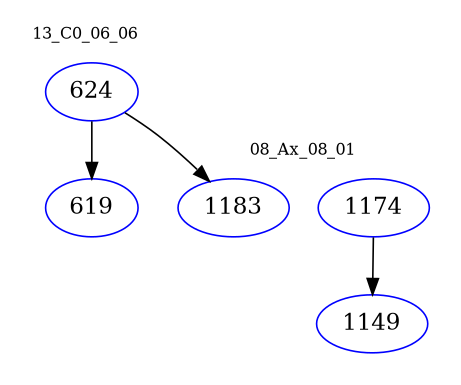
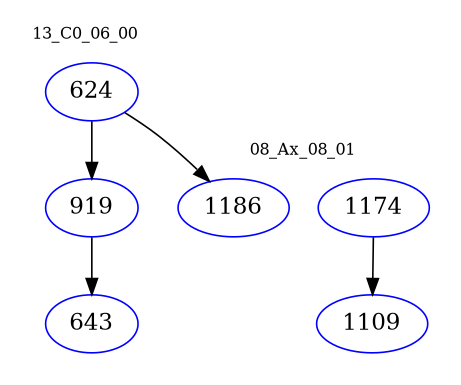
  digraph {
    node [color=blue]
    edge [color=black]
    n1 [label=1174]
-   n2 [label=1149]
-   n3 [label=1183]
+   n2 [label=1109]
+   n3 [label=1186]
    n4 [label=624]
-   n5 [label=619]
+   n5 [label=919]
+   n6 [label=643]
    subgraph cluster_1 {
      color=white
      fontsize=10
      label="08_Ax_08_01"
      n1
      n2
      n3
    }
    subgraph cluster_2 {
      color=white
      fontsize=10
-     label="13_C0_06_06"
+     label="13_C0_06_00"
      n4
      n5
+     n6
    }
    n1 -> n2
    n4 -> n3
    n4 -> n5
+   n5 -> n6
  }
